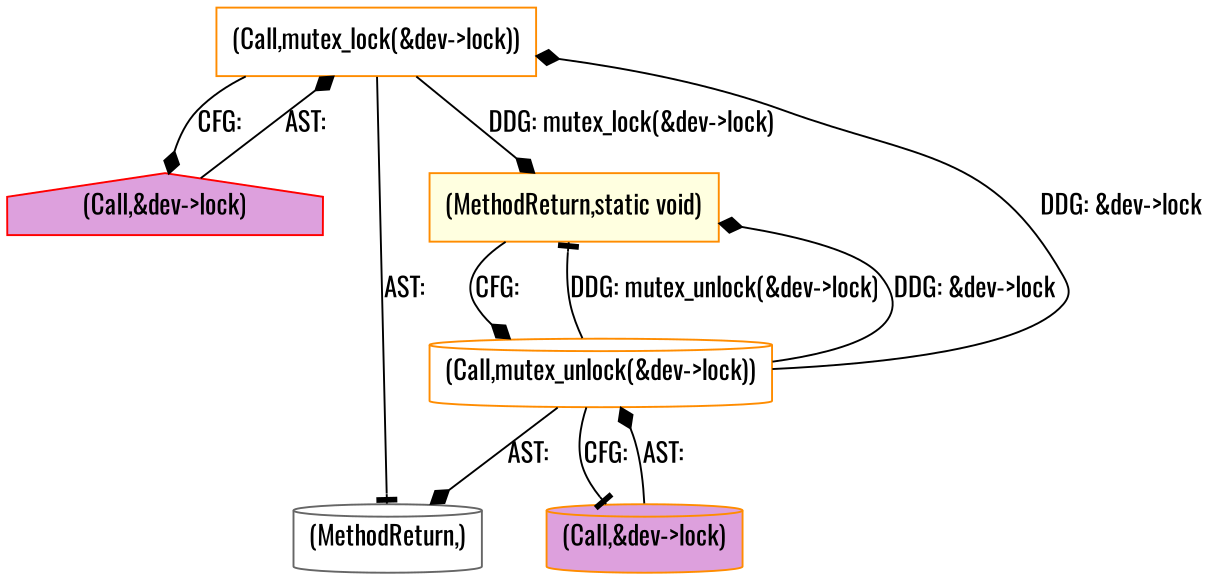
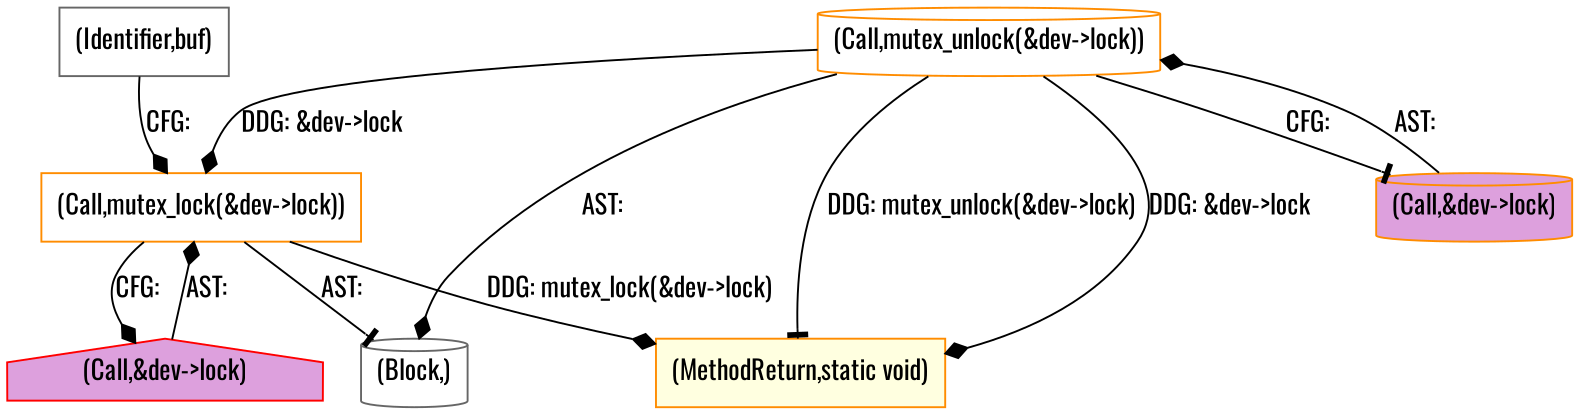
  digraph {
    fontname=Oswald
    node [color=darkorange fillcolor=white fontname=Oswald shape=box style=filled]
    edge [arrowhead=diamond fontname=Oswald]
    n1 [label="(Call,mutex_lock(&dev->lock))"]
    n2 [color=red fillcolor=plum label="(Call,&dev->lock)" shape=house]
-   n3 [color=gray40 label="(MethodReturn,)" shape=cylinder]
+   n3 [color=gray40 label="(Block,)" shape=cylinder]
    n4 [fillcolor=lightyellow label="(MethodReturn,static void)"]
    n5 [label="(Call,mutex_unlock(&dev->lock))" shape=cylinder]
    n6 [fillcolor=plum label="(Call,&dev->lock)" shape=cylinder]
+   n7 [color=gray40 label="(Identifier,buf)"]
    n1 -> n2 [label="CFG: "]
    n1 -> n3 [arrowhead=tee label="AST: "]
    n1 -> n4 [label="DDG: mutex_lock(&dev->lock)"]
    n2 -> n1 [label="AST: "]
-   n4 -> n5 [label="CFG: "]
    n5 -> n1 [label="DDG: &dev->lock"]
    n5 -> n3 [label="AST: "]
    n5 -> n4 [arrowhead=tee label="DDG: mutex_unlock(&dev->lock)"]
    n5 -> n4 [label="DDG: &dev->lock"]
    n5 -> n6 [arrowhead=tee label="CFG: "]
    n6 -> n5 [label="AST: "]
+   n7 -> n1 [label="CFG: "]
  }
